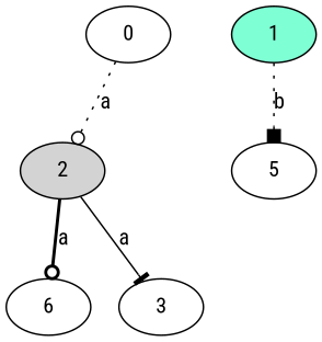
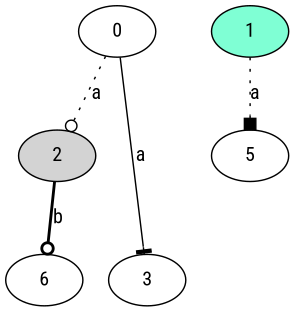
  strict digraph {
    fontname="Roboto Condensed"
    node [fillcolor=white fontname="Roboto Condensed" style=filled]
    edge [arrowhead=odot fontname="Roboto Condensed" style=dotted]
    2 [fillcolor=lightgrey]
    6
    0
    3
    1 [fillcolor=aquamarine]
    5
-   2 -> 6 [label=a style=bold]
+   2 -> 6 [label=b style=bold]
    0 -> 2 [label=a]
-   2 -> 3 [arrowhead=tee label=a style=solid]
-   1 -> 5 [arrowhead=box label=b]
+   0 -> 3 [arrowhead=tee label=a style=solid]
+   1 -> 5 [arrowhead=box label=a]
  }
